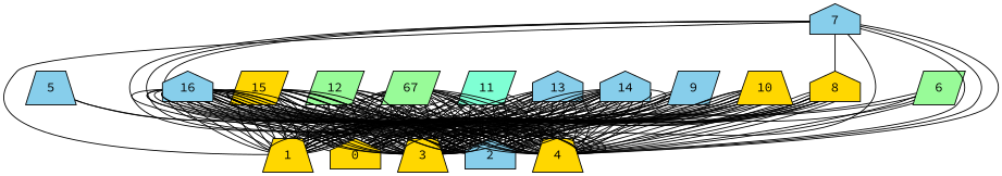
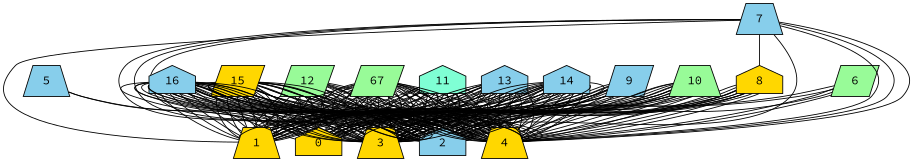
  graph {
    fontname="Source Code Pro"
    node [fillcolor=skyblue fontname="Source Code Pro" shape=house style=filled]
    edge [fontname="Source Code Pro"]
    5 [shape=trapezium]
    0 [fillcolor=gold]
    3 [fillcolor=gold shape=trapezium]
    4 [fillcolor=gold shape=trapezium]
    6 [fillcolor=palegreen shape=parallelogram]
    2
-   7
+   7 [shape=trapezium]
    1 [fillcolor=gold shape=trapezium]
    8 [fillcolor=gold]
    9 [shape=parallelogram]
-   10 [fillcolor=gold shape=trapezium]
-   11 [fillcolor=aquamarine shape=parallelogram]
+   10 [fillcolor=palegreen shape=trapezium]
+   11 [fillcolor=aquamarine]
    12 [fillcolor=palegreen shape=parallelogram]
    13
    14
    15 [fillcolor=gold shape=parallelogram]
    16
    n18 [fillcolor=palegreen label=67 shape=parallelogram]
    5 -- 0
    5 -- 3
    6 -- 3
    6 -- 3
    6 -- 4
    6 -- 4
    6 -- 2
    7 -- 3
    7 -- 3
    7 -- 3
    7 -- 4
    7 -- 4
    7 -- 4
    7 -- 2
    7 -- 1
    7 -- 8
    8 -- 0
    8 -- 3
    8 -- 3
    8 -- 3
    8 -- 4
    8 -- 4
    8 -- 4
    8 -- 4
    8 -- 2
    8 -- 2
    8 -- 1
    8 -- 1
    9 -- 0
    9 -- 0
    9 -- 3
    9 -- 3
    9 -- 3
    9 -- 3
    9 -- 4
    9 -- 4
    9 -- 4
    9 -- 4
    9 -- 2
    9 -- 2
    9 -- 2
    9 -- 1
    9 -- 1
    10 -- 0
    10 -- 0
    10 -- 3
    10 -- 3
    10 -- 3
    10 -- 3
    10 -- 3
    10 -- 4
    10 -- 4
    10 -- 4
    10 -- 4
    10 -- 4
    10 -- 2
    10 -- 2
    10 -- 2
    10 -- 2
    10 -- 1
    10 -- 1
    11 -- 0
    11 -- 0
    11 -- 0
    11 -- 3
    11 -- 3
    11 -- 3
    11 -- 3
    11 -- 3
    11 -- 3
    11 -- 4
    11 -- 4
    11 -- 4
    11 -- 4
    11 -- 4
    11 -- 2
    11 -- 2
    11 -- 2
    11 -- 2
    11 -- 1
    11 -- 1
    11 -- 1
    12 -- 0
    12 -- 0
    12 -- 0
    12 -- 3
    12 -- 3
    12 -- 3
    12 -- 3
    12 -- 3
    12 -- 3
    12 -- 3
    12 -- 4
    12 -- 4
    12 -- 4
    12 -- 4
    12 -- 4
    12 -- 2
    12 -- 2
    12 -- 2
    12 -- 2
    12 -- 2
    12 -- 1
    12 -- 1
    12 -- 1
    12 -- 1
    13 -- 0
    13 -- 0
    13 -- 0
    13 -- 3
    13 -- 3
    13 -- 3
    13 -- 3
    13 -- 3
    13 -- 3
    13 -- 3
    13 -- 3
    13 -- 4
    13 -- 4
    13 -- 4
    13 -- 4
    13 -- 4
    13 -- 4
    13 -- 2
    13 -- 2
    13 -- 2
    13 -- 2
    13 -- 2
    13 -- 2
    13 -- 1
    13 -- 1
    13 -- 1
    13 -- 1
    14 -- 0
    14 -- 0
    14 -- 0
    14 -- 3
    14 -- 3
    14 -- 3
    14 -- 3
    14 -- 3
    14 -- 3
    14 -- 3
    14 -- 3
    14 -- 4
    14 -- 4
    14 -- 4
    14 -- 4
    14 -- 4
    14 -- 4
    14 -- 4
    14 -- 2
    14 -- 2
    14 -- 2
    14 -- 2
    14 -- 2
    14 -- 2
    14 -- 2
    14 -- 1
    14 -- 1
    14 -- 1
    14 -- 1
    14 -- 1
    15 -- 0
    15 -- 0
    15 -- 0
    15 -- 0
    15 -- 3
    15 -- 3
    15 -- 3
    15 -- 3
    15 -- 3
    15 -- 3
    15 -- 3
    15 -- 3
    15 -- 3
    15 -- 4
    15 -- 4
    15 -- 4
    15 -- 4
    15 -- 4
    15 -- 4
    15 -- 4
    15 -- 2
    15 -- 2
    15 -- 2
    15 -- 2
    15 -- 2
    15 -- 2
    15 -- 2
    15 -- 1
    15 -- 1
    15 -- 1
    15 -- 1
    15 -- 1
    15 -- 1
    16 -- 0
    16 -- 0
    16 -- 0
    16 -- 0
    16 -- 3
    16 -- 3
    16 -- 3
    16 -- 3
    16 -- 3
    16 -- 3
    16 -- 3
    16 -- 3
    16 -- 3
    16 -- 3
    16 -- 4
    16 -- 4
    16 -- 4
    16 -- 4
    16 -- 4
    16 -- 4
    16 -- 4
    16 -- 4
    16 -- 2
    16 -- 2
    16 -- 2
    16 -- 2
    16 -- 2
    16 -- 2
    16 -- 2
    16 -- 1
    16 -- 1
    16 -- 1
    16 -- 1
    16 -- 1
    16 -- 1
    16 -- 1
    n18 -- 0
    n18 -- 0
    n18 -- 0
    n18 -- 0
    n18 -- 3
    n18 -- 3
    n18 -- 3
    n18 -- 3
    n18 -- 3
    n18 -- 3
    n18 -- 3
    n18 -- 3
    n18 -- 3
    n18 -- 3
    n18 -- 3
    n18 -- 4
    n18 -- 4
    n18 -- 4
    n18 -- 4
    n18 -- 4
    n18 -- 4
    n18 -- 4
    n18 -- 4
    n18 -- 4
    n18 -- 2
    n18 -- 2
    n18 -- 2
    n18 -- 2
    n18 -- 2
    n18 -- 2
    n18 -- 2
    n18 -- 2
    n18 -- 1
    n18 -- 1
    n18 -- 1
    n18 -- 1
    n18 -- 1
    n18 -- 1
    n18 -- 1
  }
